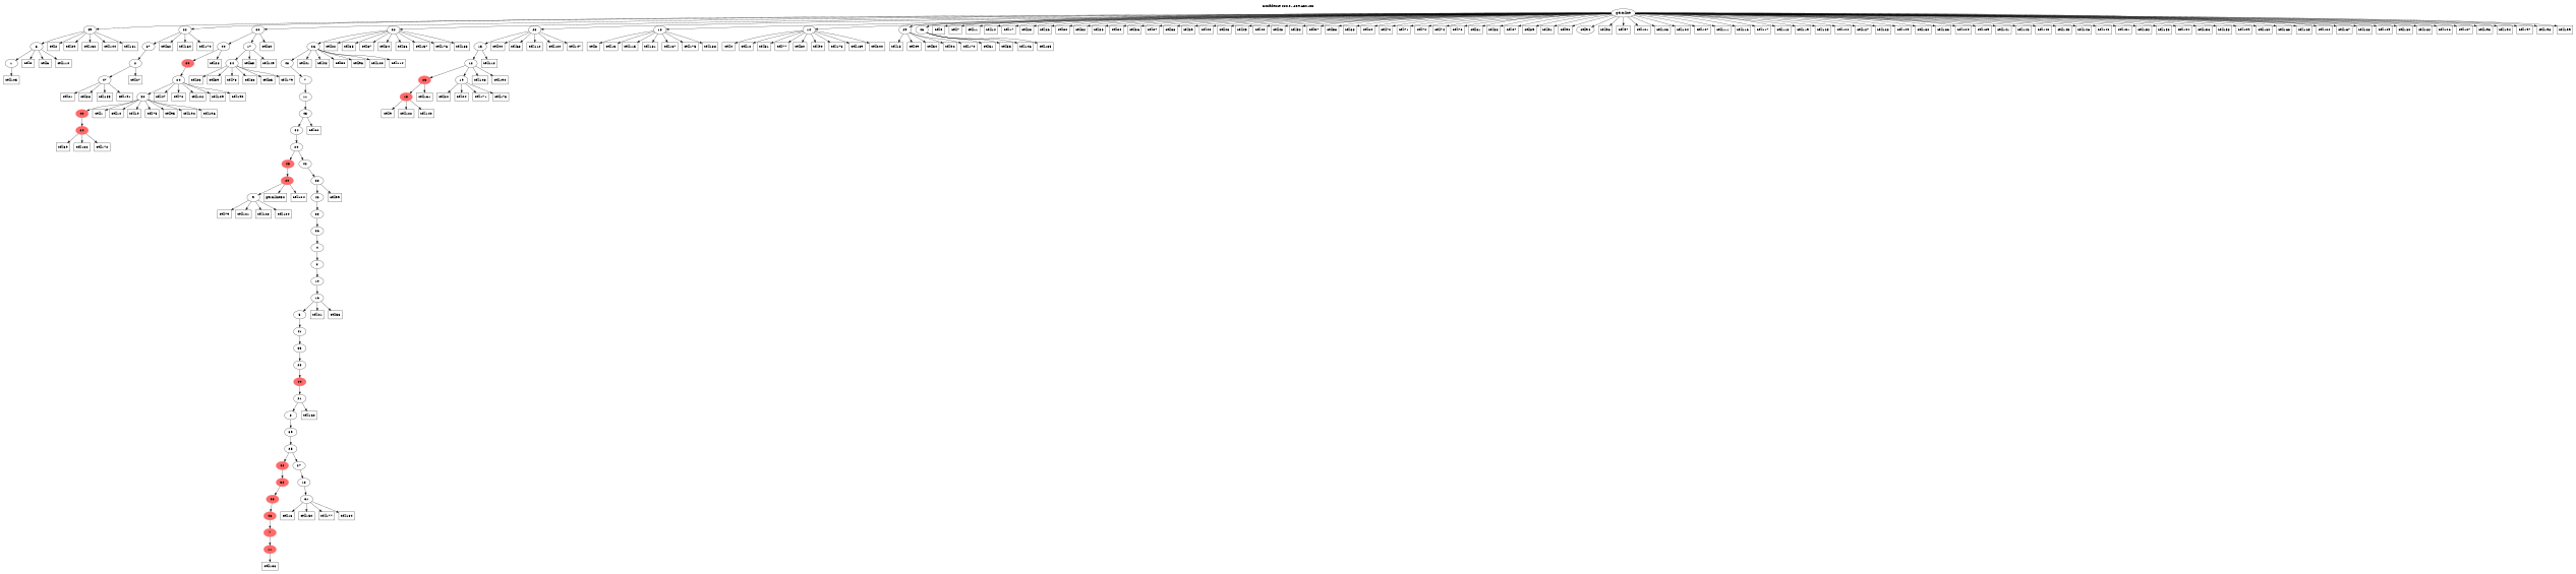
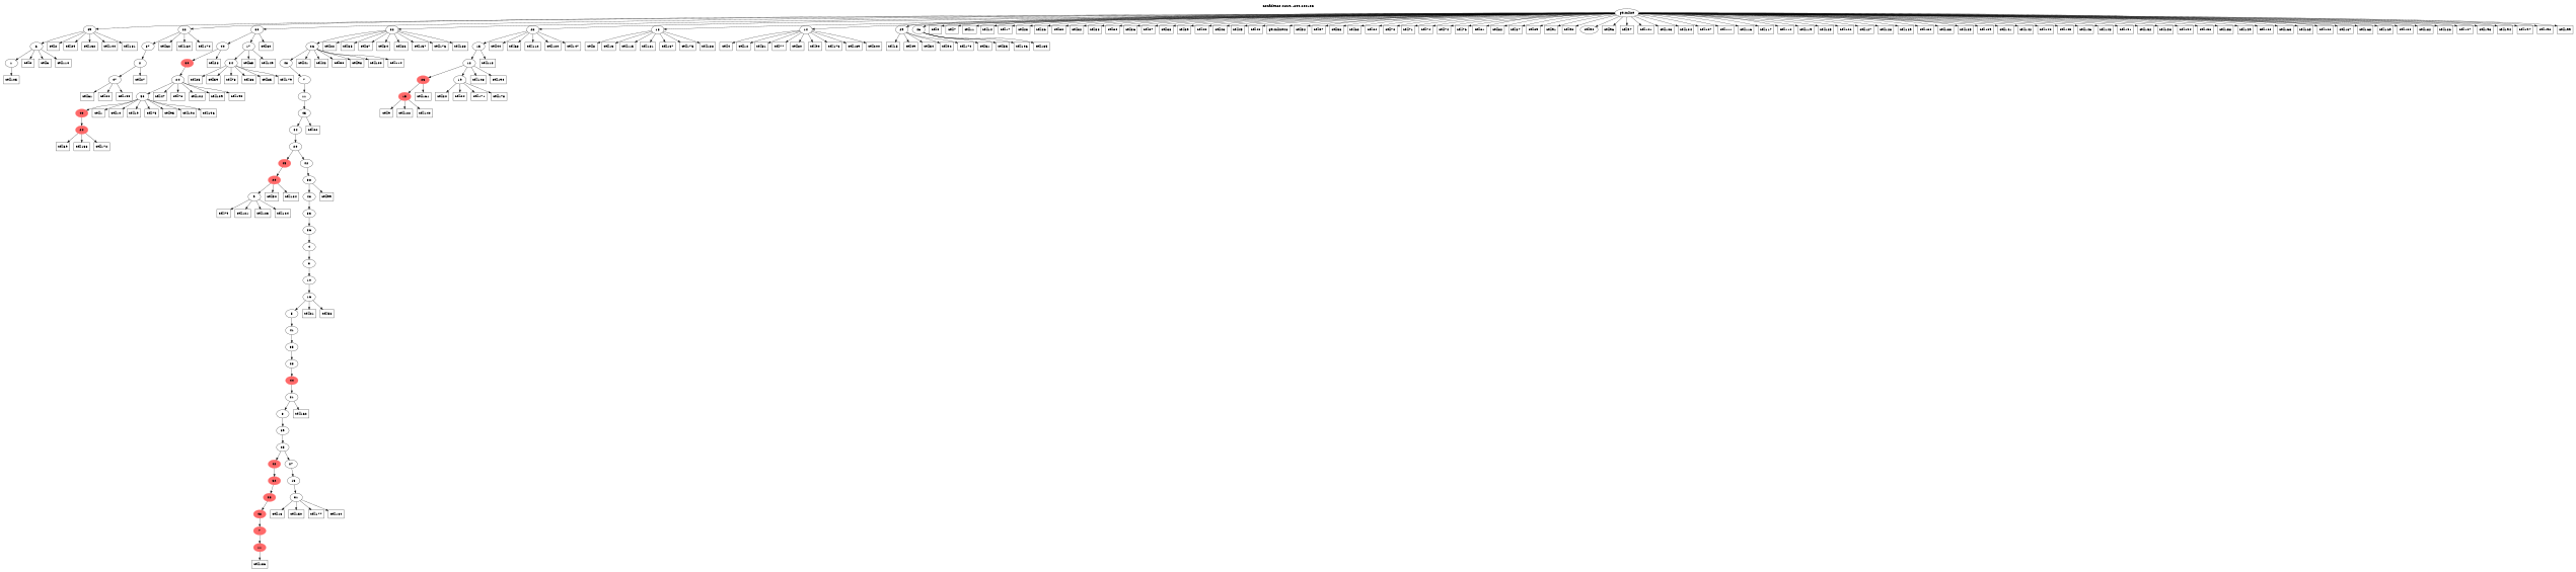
  digraph {
    label="Confidence score: -859.650155"
    labelloc=t
    node [shape=box]
    n1 [label=6 shape=""]
    n2 [label=1 shape=""]
    cell3
    cell6
    cell110
    cell105
    n7 [label=49 shape=""]
    cell2
    cell29
    cell132
    cell144
    cell181
    n13 [label=2 shape=""]
    n14 [label=47 shape=""]
    cell27
    cell61
    cell88
    cell155
-   cell191
    n20 [label=37 shape=""]
    n21 [label=22 shape=""]
    cell62
    cell164
    cell174
    n25 [color=indianred1 label=40 style=filled shape=""]
    n26 [color=indianred1 label=24 style=filled shape=""]
    cell69
    cell138
    cell172
    n30 [label=50 shape=""]
    cell1
    cell10
    cell19
    cell75
    cell95
    cell192
    cell196
    n38 [label=24 shape=""]
    cell47
    cell78
    cell102
    cell109
    cell195
    n44 [color=indianred1 label=30 style=filled shape=""]
    n45 [label=40 shape=""]
    cell28
    n47 [label=17 shape=""]
    n48 [label=34 shape=""]
    cell65
    cell149
    cell25
    cell59
    cell73
    cell83
    cell85
    cell179
    n57 [label=30 shape=""]
    cell60
    n59 [color=indianred1 label=20 style=filled shape=""]
    n60 [label=9 shape=""]
-   cell50 [label=germline50]
+   cell50
    cell134
    cell79
    cell121
    cell123
    cell124
    n67 [color=indianred1 label=45 style=filled shape=""]
    n68 [color=indianred1 label=7 style=filled shape=""]
    n69 [color=indianred1 label=11 style=filled shape=""]
    cell136
    n71 [color=indianred1 label=48 style=filled shape=""]
    n72 [color=indianred1 label=38 style=filled shape=""]
    n73 [color=indianred1 label=32 style=filled shape=""]
    n74 [color=indianred1 label=42 style=filled shape=""]
    n75 [label=13 shape=""]
    n76 [label=31 shape=""]
    cell16
    cell150
    cell177
    cell184
    n81 [label=27 shape=""]
    n82 [label=25 shape=""]
    n83 [label=39 shape=""]
    n84 [label=8 shape=""]
    n85 [label=21 shape=""]
    cell162
    n87 [color=indianred1 label=44 style=filled shape=""]
    n88 [label=28 shape=""]
    n89 [label=35 shape=""]
    n90 [label=41 shape=""]
    n91 [label=5 shape=""]
    n92 [label=16 shape=""]
    cell21
    cell56
    n95 [label=10 shape=""]
    n96 [label=3 shape=""]
    n97 [label=4 shape=""]
    n98 [label=36 shape=""]
    n99 [label=33 shape=""]
    n100 [label=43 shape=""]
    n101 [label=38 shape=""]
    cell99
    n103 [label=42 shape=""]
    n104 [label=20 shape=""]
    n105 [label=44 shape=""]
    n106 [label=45 shape=""]
    cell66
    n108 [label=11 shape=""]
    n109 [label=7 shape=""]
    n110 [label=48 shape=""]
    n111 [label=26 shape=""]
    cell41
    cell42
    cell53
    cell98
    cell100
    cell114
    n118 [label=32 shape=""]
    cell22
    cell35
    cell67
    cell84
    cell86
    cell157
    cell176
    cell183
    n127 [color=indianred1 label=23 style=filled shape=""]
    n128 [color=indianred1 label=15 style=filled shape=""]
    cell161
    cell9
    cell122
    cell140
    n133 [label=12 shape=""]
    n134 [label=19 shape=""]
    cell108
    cell190
    cell20
    cell24
    cell171
    cell178
    n141 [label=15 shape=""]
    cell113
    n143 [label=23 shape=""]
    cell44
    cell68
    cell112
    cell120
    cell147
    n149 [label=germline shape=""]
    n150 [label=18 shape=""]
    n151 [label=14 shape=""]
    n152 [label=29 shape=""]
    n153 [label=46 shape=""]
    cell5
    cell7
    cell11
    cell14
    cell17
    cell23
    cell26
    cell30
    cell32
    cell33
    cell34
    cell36
    cell37
    cell38
    cell39
    cell40
    cell43
    cell45
    cell46
-   cell48
+   cell48 [label=germline48]
    cell52
    cell57
    cell58
    cell63
    cell64
    cell70
    cell71
    cell72
    cell74
    cell76
    cell81
    cell82
    cell87
    cell89
    cell91
    cell93
    cell94 [shape=ellipse]
    cell96
    cell97
    cell101
    cell103
    cell104
    cell107
    cell111
    cell116
    cell117
    cell118
    cell119
    cell125
    cell126
    cell127
    cell128
    cell129
    cell130
    cell133
    cell135
    cell139
    cell141
    cell142
    cell143
    cell145
    cell146
    cell148
    cell151
    cell152
    cell153
    cell154
    cell156
    cell158
    cell159
    cell160
    cell163
    cell165
    cell166
    cell167
    cell168
    cell169
    cell180
    cell182
    cell186
    cell187
    cell193
    cell194
    cell197
    cell198
    cell199
    cell8
    cell13
    cell115
    cell131
    cell137
    cell175
    cell188
    cell4
    cell12
    cell31
    cell77
    cell80
    cell90
    cell173
    cell189
    cell200
    cell15
    cell49
    cell54
    cell92
    cell170
    cell51
    cell55
    cell106
    cell185
    n1 -> n2
    n1 -> cell3
    n1 -> cell6
    n1 -> cell110
    n2 -> cell105
    n7 -> n1
    n7 -> cell2
    n7 -> cell29
    n7 -> cell132
    n7 -> cell144
    n7 -> cell181
    n13 -> n14
    n13 -> cell27
    n14 -> cell61
    n14 -> cell88
    n14 -> cell155
-   n14 -> cell191
    n20 -> n13
    n21 -> n20
    n21 -> cell62
    n21 -> cell164
    n21 -> cell174
    n25 -> n26
    n26 -> cell69
    n26 -> cell138
    n26 -> cell172
    n30 -> n25
    n30 -> cell1
    n30 -> cell10
    n30 -> cell19
    n30 -> cell75
    n30 -> cell95
    n30 -> cell192
    n30 -> cell196
    n38 -> n30
    n38 -> cell47
    n38 -> cell78
    n38 -> cell102
    n38 -> cell109
    n38 -> cell195
    n44 -> n38
    n45 -> n44
    n45 -> cell28
    n47 -> n48
    n47 -> cell65
    n47 -> cell149
    n48 -> cell25
    n48 -> cell59
    n48 -> cell73
    n48 -> cell83
    n48 -> cell85
    n48 -> cell179
    n57 -> n45
    n57 -> n47
    n57 -> cell60
    n59 -> n60
    n59 -> cell50
    n59 -> cell134
    n60 -> cell79
    n60 -> cell121
    n60 -> cell123
    n60 -> cell124
    n67 -> n59
    n68 -> n69
    n69 -> cell136
    n71 -> n68
    n72 -> n71
    n73 -> n72
    n74 -> n73
    n75 -> n76
    n76 -> cell16
    n76 -> cell150
    n76 -> cell177
    n76 -> cell184
    n81 -> n75
    n82 -> n74
    n82 -> n81
    n83 -> n82
    n84 -> n83
    n85 -> n84
    n85 -> cell162
    n87 -> n85
    n88 -> n87
    n89 -> n88
    n90 -> n89
    n91 -> n90
    n92 -> n91
    n92 -> cell21
    n92 -> cell56
    n95 -> n92
    n96 -> n95
    n97 -> n96
    n98 -> n97
    n99 -> n98
    n100 -> n99
    n101 -> n100
    n101 -> cell99
    n103 -> n101
    n104 -> n67
    n104 -> n103
    n105 -> n104
    n106 -> n105
    n106 -> cell66
    n108 -> n106
    n109 -> n108
    n110 -> n109
    n111 -> n110
    n111 -> cell41
    n111 -> cell42
    n111 -> cell53
    n111 -> cell98
    n111 -> cell100
    n111 -> cell114
    n118 -> n111
    n118 -> cell22
    n118 -> cell35
    n118 -> cell67
    n118 -> cell84
    n118 -> cell86
    n118 -> cell157
    n118 -> cell176
    n118 -> cell183
    n127 -> n128
    n127 -> cell161
    n128 -> cell9
    n128 -> cell122
    n128 -> cell140
    n133 -> n127
    n133 -> n134
    n133 -> cell108
    n133 -> cell190
    n134 -> cell20
    n134 -> cell24
    n134 -> cell171
    n134 -> cell178
    n141 -> n133
    n141 -> cell113
    n143 -> n141
    n143 -> cell44
    n143 -> cell68
    n143 -> cell112
    n143 -> cell120
    n143 -> cell147
    n149 -> n7
    n149 -> n21
    n149 -> n57
    n149 -> n118
    n149 -> n143
    n149 -> n150
    n149 -> n151
    n149 -> n152
    n149 -> n153
    n149 -> cell5
    n149 -> cell7
    n149 -> cell11
    n149 -> cell14
    n149 -> cell17
    n149 -> cell23
    n149 -> cell26
    n149 -> cell30
    n149 -> cell32
    n149 -> cell33
    n149 -> cell34
    n149 -> cell36
    n149 -> cell37
    n149 -> cell38
    n149 -> cell39
    n149 -> cell40
    n149 -> cell43
    n149 -> cell45
    n149 -> cell46
    n149 -> cell48
    n149 -> cell52
    n149 -> cell57
    n149 -> cell58
    n149 -> cell63
    n149 -> cell64
    n149 -> cell70
    n149 -> cell71
    n149 -> cell72
    n149 -> cell74
    n149 -> cell76
    n149 -> cell81
    n149 -> cell82
    n149 -> cell87
    n149 -> cell89
    n149 -> cell91
    n149 -> cell93
    n149 -> cell94
    n149 -> cell96
    n149 -> cell97
    n149 -> cell101
    n149 -> cell103
    n149 -> cell104
    n149 -> cell107
    n149 -> cell111
    n149 -> cell116
    n149 -> cell117
    n149 -> cell118
    n149 -> cell119
    n149 -> cell125
    n149 -> cell126
    n149 -> cell127
    n149 -> cell128
    n149 -> cell129
    n149 -> cell130
    n149 -> cell133
    n149 -> cell135
    n149 -> cell139
    n149 -> cell141
    n149 -> cell142
    n149 -> cell143
    n149 -> cell145
    n149 -> cell146
    n149 -> cell148
    n149 -> cell151
    n149 -> cell152
    n149 -> cell153
    n149 -> cell154
    n149 -> cell156
    n149 -> cell158
    n149 -> cell159
    n149 -> cell160
    n149 -> cell163
    n149 -> cell165
    n149 -> cell166
    n149 -> cell167
    n149 -> cell168
    n149 -> cell169
    n149 -> cell180
    n149 -> cell182
    n149 -> cell186
    n149 -> cell187
    n149 -> cell193
    n149 -> cell194
    n149 -> cell197
    n149 -> cell198
    n149 -> cell199
    n150 -> cell8
    n150 -> cell13
    n150 -> cell115
    n150 -> cell131
    n150 -> cell137
    n150 -> cell175
    n150 -> cell188
    n151 -> cell4
    n151 -> cell12
    n151 -> cell31
    n151 -> cell77
    n151 -> cell80
    n151 -> cell90
    n151 -> cell173
    n151 -> cell189
    n151 -> cell200
    n152 -> cell15
    n152 -> cell49
    n152 -> cell54
    n152 -> cell92
    n152 -> cell170
    n153 -> cell51
    n153 -> cell55
    n153 -> cell106
    n153 -> cell185
  }
